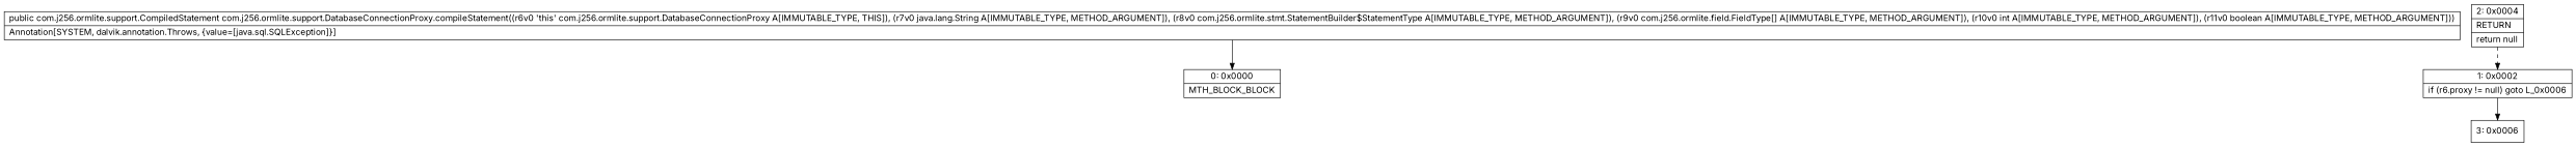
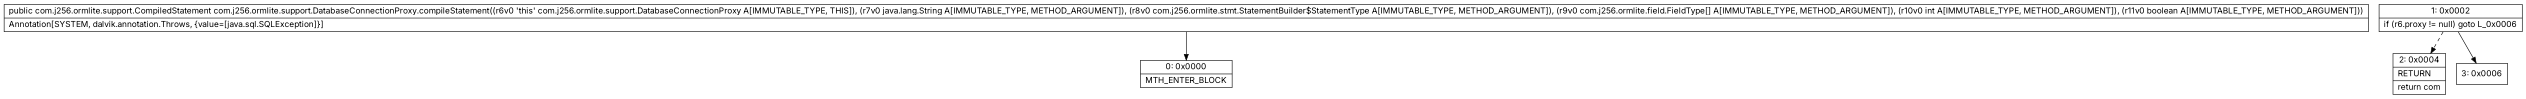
  digraph {
    fontname=Inter
    node [fontname=Inter shape=record]
    edge [fontname=Inter]
-   n1 [label="{0\:\ 0x0000|MTH_BLOCK_BLOCK\l}"]
+   n1 [label="{0\:\ 0x0000|MTH_ENTER_BLOCK\l}"]
    n2 [label="{1\:\ 0x0002|if (r6.proxy != null) goto L_0x0006\l}"]
-   n3 [label="{2\:\ 0x0004|RETURN\l|return null\l}"]
+   n3 [label="{2\:\ 0x0004|RETURN\l|return com\l}"]
    n4 [label="{3\:\ 0x0006}"]
    n5 [label="{public com.j256.ormlite.support.CompiledStatement com.j256.ormlite.support.DatabaseConnectionProxy.compileStatement((r6v0 'this' com.j256.ormlite.support.DatabaseConnectionProxy A[IMMUTABLE_TYPE, THIS]), (r7v0 java.lang.String A[IMMUTABLE_TYPE, METHOD_ARGUMENT]), (r8v0 com.j256.ormlite.stmt.StatementBuilder$StatementType A[IMMUTABLE_TYPE, METHOD_ARGUMENT]), (r9v0 com.j256.ormlite.field.FieldType[] A[IMMUTABLE_TYPE, METHOD_ARGUMENT]), (r10v0 int A[IMMUTABLE_TYPE, METHOD_ARGUMENT]), (r11v0 boolean A[IMMUTABLE_TYPE, METHOD_ARGUMENT]))  | Annotation[SYSTEM, dalvik.annotation.Throws, \{value=[java.sql.SQLException]\}]\l}"]
-   n3 -> n2 [style=dashed]
+   n2 -> n3 [style=dashed]
    n2 -> n4
    n5 -> n1
  }
